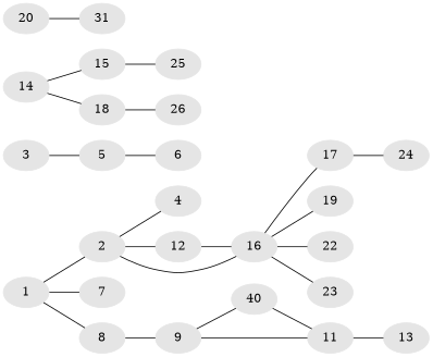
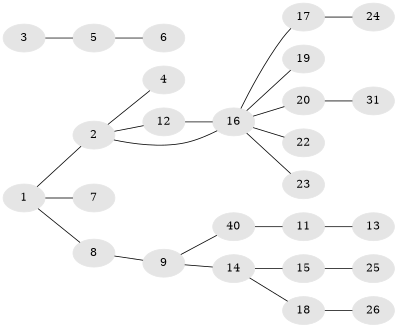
  graph {
    rankdir=LR
    node [color=gray90 style=filled]
    edge [weight=1.0]
    1
    2
    7
    8
    4
    12
    16
    9
    3
    5
    6
    n12 [label=40]
    14
    11
    15
    18
    13
    17
    19
    20
    22
    23
    25
    26
    24
    n26 [label=31]
    1 -- 2
    1 -- 7 [weight=3.0]
    1 -- 8
    2 -- 4
    2 -- 12
    2 -- 16
    8 -- 9
    12 -- 16
    16 -- 17
    16 -- 19
+   16 -- 20
    16 -- 22
    16 -- 23
    9 -- n12
-   9 -- 11 [weight=2.0]
+   9 -- 14 [weight=2.0]
    3 -- 5
    5 -- 6
    n12 -- 11
    14 -- 15
    14 -- 18
    11 -- 13
    15 -- 25
    18 -- 26
    17 -- 24
    20 -- n26
  }
